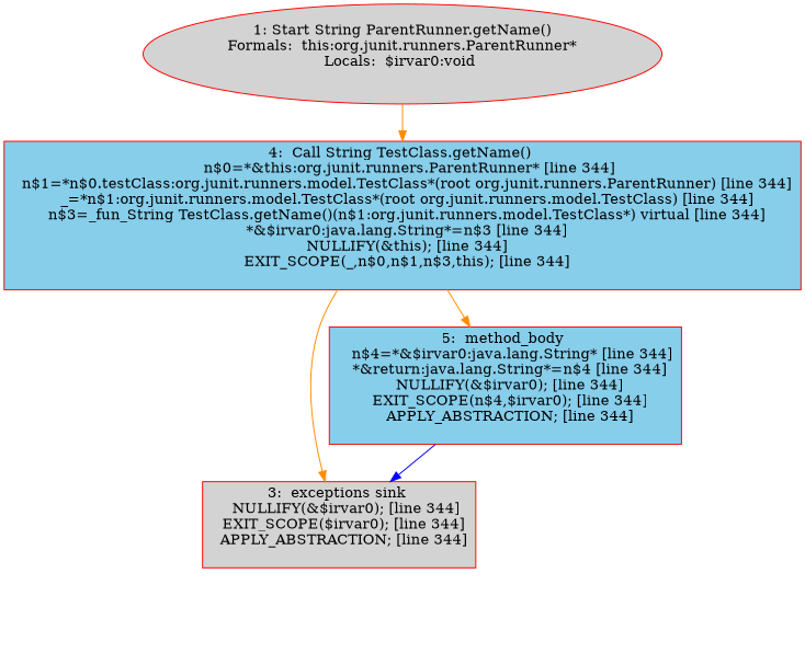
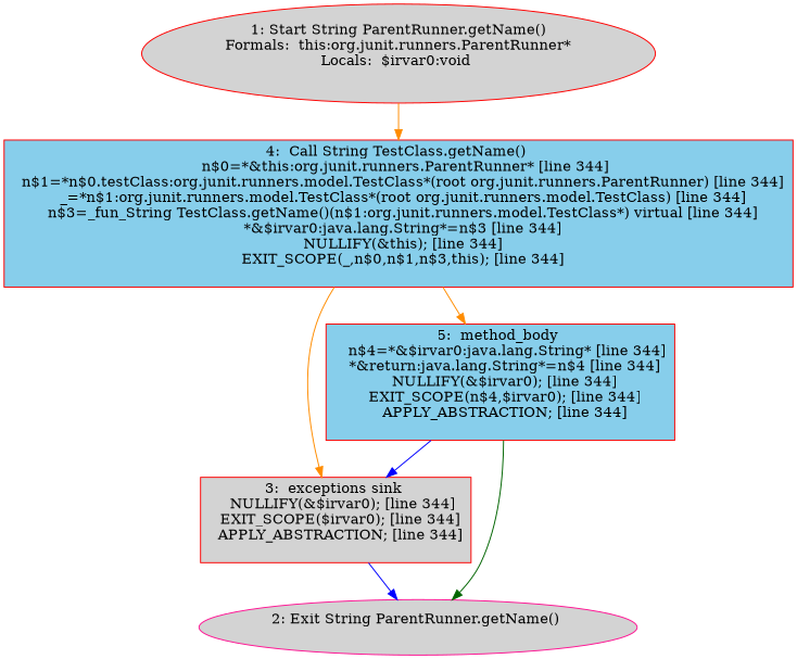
  digraph {
    node [color=red style=filled fillcolor=lightgrey shape=box]
    edge [color=darkorange]
    n1 [label="1: Start String ParentRunner.getName()\nFormals:  this:org.junit.runners.ParentRunner*\nLocals:  $irvar0:void \n  " shape=""]
    n2 [label="4:  Call String TestClass.getName() \n   n$0=*&this:org.junit.runners.ParentRunner* [line 344]\n  n$1=*n$0.testClass:org.junit.runners.model.TestClass*(root org.junit.runners.ParentRunner) [line 344]\n  _=*n$1:org.junit.runners.model.TestClass*(root org.junit.runners.model.TestClass) [line 344]\n  n$3=_fun_String TestClass.getName()(n$1:org.junit.runners.model.TestClass*) virtual [line 344]\n  *&$irvar0:java.lang.String*=n$3 [line 344]\n  NULLIFY(&this); [line 344]\n  EXIT_SCOPE(_,n$0,n$1,n$3,this); [line 344]\n " fillcolor=skyblue]
    n3 [label="3:  exceptions sink \n   NULLIFY(&$irvar0); [line 344]\n  EXIT_SCOPE($irvar0); [line 344]\n  APPLY_ABSTRACTION; [line 344]\n "]
    n4 [label="5:  method_body \n   n$4=*&$irvar0:java.lang.String* [line 344]\n  *&return:java.lang.String*=n$4 [line 344]\n  NULLIFY(&$irvar0); [line 344]\n  EXIT_SCOPE(n$4,$irvar0); [line 344]\n  APPLY_ABSTRACTION; [line 344]\n " fillcolor=skyblue]
+   n5 [color=deeppink label="2: Exit String ParentRunner.getName() \n  " shape=""]
    n1 -> n2
    n2 -> n3
    n2 -> n4
+   n3 -> n5 [color=blue]
    n4 -> n3 [color=blue]
+   n4 -> n5 [color=darkgreen]
  }
